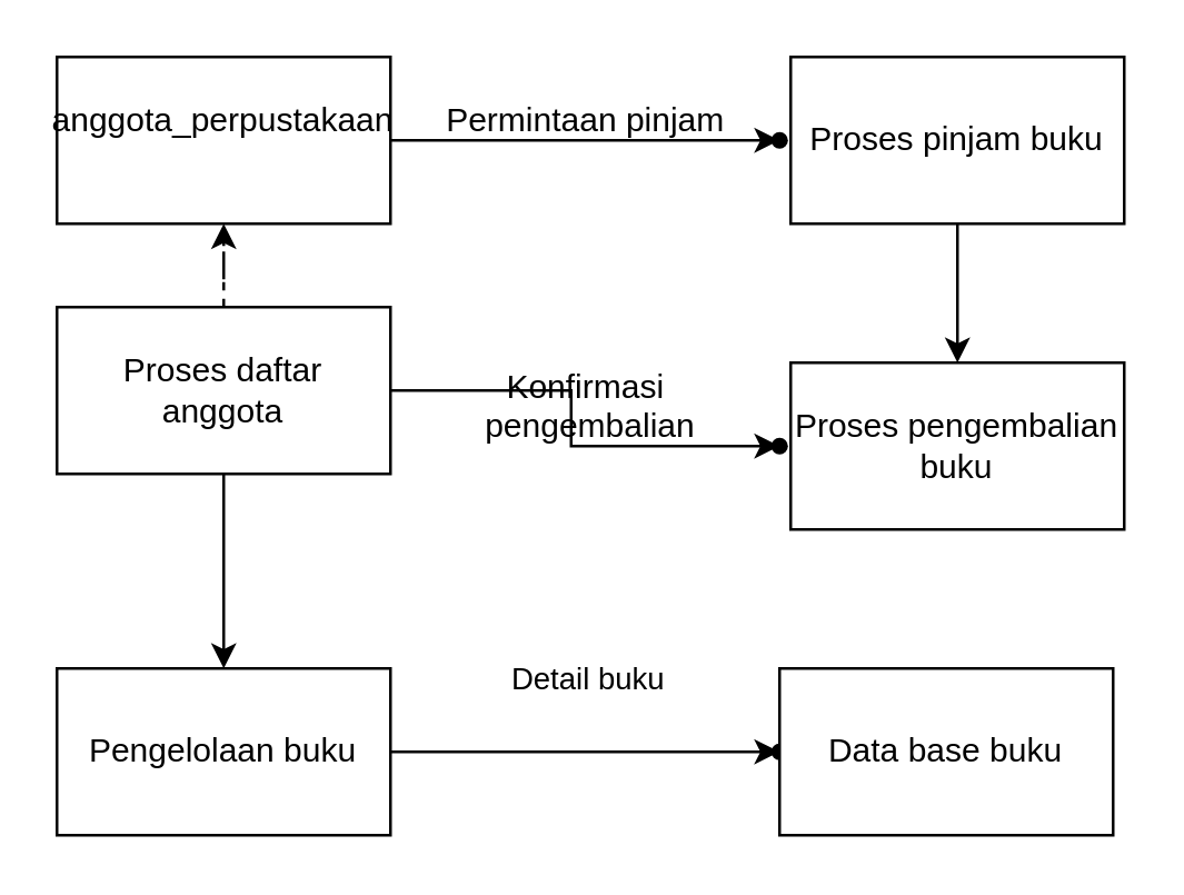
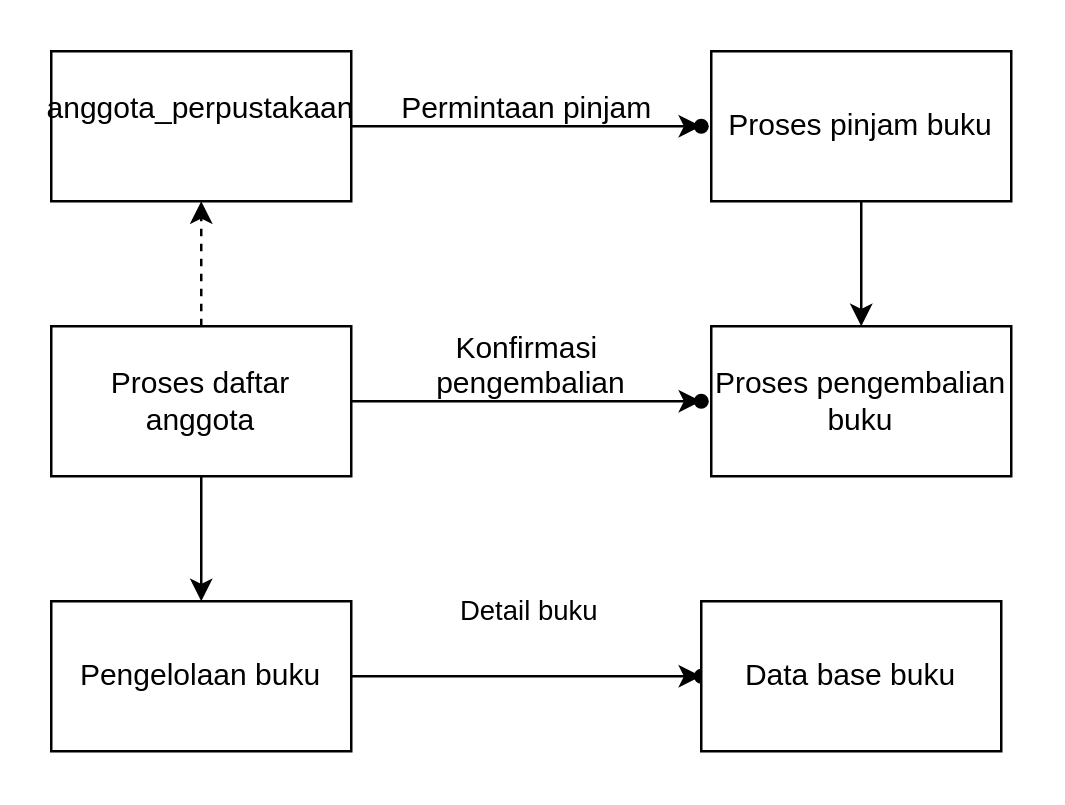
  <mxCell id="0" />
  <mxCell id="1" parent="0" />
  <mxCell id="2" value="" style="edgeStyle=orthogonalEdgeStyle;rounded=0;orthogonalLoop=1;jettySize=auto;html=1;" edge="1" parent="1" source="3" target="4"><mxGeometry relative="1" as="geometry" /></mxCell>
  <mxCell id="3" value="anggota_perpustakaan&lt;div&gt;&lt;br&gt;&lt;/div&gt;" style="rounded=0;whiteSpace=wrap;html=1;" vertex="1" parent="1"><mxGeometry x="20" y="20" width="120" height="60" as="geometry" /></mxCell>
  <mxCell id="4" value="" style="shape=waypoint;sketch=0;size=6;pointerEvents=1;points=[];fillColor=default;resizable=0;rotatable=0;perimeter=centerPerimeter;snapToPoint=1;rounded=0;" vertex="1" parent="1"><mxGeometry x="270" y="40" width="20" height="20" as="geometry" /></mxCell>
  <mxCell id="5" value="" style="edgeStyle=orthogonalEdgeStyle;rounded=0;orthogonalLoop=1;jettySize=auto;html=1;" edge="1" parent="1" source="6" target="16"><mxGeometry relative="1" as="geometry" /></mxCell>
  <mxCell id="6" value="Proses pinjam buku" style="whiteSpace=wrap;html=1;sketch=0;pointerEvents=1;resizable=0;rounded=0;" vertex="1" parent="1"><mxGeometry x="284" y="20" width="120" height="60" as="geometry" /></mxCell>
  <mxCell id="7" value="Permintaan pinjam" style="text;html=1;align=center;verticalAlign=middle;resizable=0;points=[];autosize=1;strokeColor=none;fillColor=none;" vertex="1" parent="1"><mxGeometry x="140" y="28" width="140" height="30" as="geometry" /></mxCell>
  <mxCell id="8" value="" style="edgeStyle=orthogonalEdgeStyle;rounded=0;orthogonalLoop=1;jettySize=auto;html=1;dashed=1;" edge="1" parent="1" source="11" target="3"><mxGeometry relative="1" as="geometry" /></mxCell>
  <mxCell id="9" value="" style="edgeStyle=orthogonalEdgeStyle;rounded=0;orthogonalLoop=1;jettySize=auto;html=1;" edge="1" parent="1" source="11" target="14"><mxGeometry relative="1" as="geometry" /></mxCell>
  <mxCell id="10" value="" style="edgeStyle=orthogonalEdgeStyle;rounded=0;orthogonalLoop=1;jettySize=auto;html=1;" edge="1" parent="1" source="11" target="15"><mxGeometry relative="1" as="geometry" /></mxCell>
- <mxCell id="11" value="Proses daftar anggota" style="rounded=0;whiteSpace=wrap;html=1;" vertex="1" parent="1"><mxGeometry x="20" y="110" width="120" height="60" as="geometry" /></mxCell>
+ <mxCell id="11" value="Proses daftar anggota" style="rounded=0;whiteSpace=wrap;html=1;" vertex="1" parent="1"><mxGeometry x="20" y="130" width="120" height="60" as="geometry" /></mxCell>
  <mxCell id="12" value="" style="edgeStyle=orthogonalEdgeStyle;rounded=0;orthogonalLoop=1;jettySize=auto;html=1;" edge="1" parent="1" source="14" target="18"><mxGeometry relative="1" as="geometry" /></mxCell>
  <mxCell id="13" value="Detail buku&lt;div&gt;&lt;br&gt;&lt;/div&gt;" style="edgeLabel;html=1;align=center;verticalAlign=middle;resizable=0;points=[];" vertex="1" connectable="0" parent="12"><mxGeometry x="-0.148" y="9" relative="1" as="geometry"><mxPoint x="10" y="-11" as="offset" /></mxGeometry></mxCell>
  <mxCell id="14" value="Pengelolaan buku" style="rounded=0;whiteSpace=wrap;html=1;" vertex="1" parent="1"><mxGeometry x="20" y="240" width="120" height="60" as="geometry" /></mxCell>
  <mxCell id="15" value="" style="shape=waypoint;sketch=0;size=6;pointerEvents=1;points=[];fillColor=default;resizable=0;rotatable=0;perimeter=centerPerimeter;snapToPoint=1;rounded=0;" vertex="1" parent="1"><mxGeometry x="270" y="150" width="20" height="20" as="geometry" /></mxCell>
  <mxCell id="16" value="Proses pengembalian&lt;div&gt;buku&lt;/div&gt;" style="whiteSpace=wrap;html=1;sketch=0;pointerEvents=1;resizable=0;rounded=0;" vertex="1" parent="1"><mxGeometry x="284" y="130" width="120" height="60" as="geometry" /></mxCell>
  <mxCell id="17" value="Konfirmasi&lt;div&gt;&amp;nbsp;pengembalian&lt;div&gt;&lt;br&gt;&lt;/div&gt;&lt;/div&gt;" style="text;html=1;align=center;verticalAlign=middle;resizable=0;points=[];autosize=1;strokeColor=none;fillColor=none;" vertex="1" parent="1"><mxGeometry x="160" y="123" width="100" height="60" as="geometry" /></mxCell>
  <mxCell id="18" value="" style="shape=waypoint;sketch=0;size=6;pointerEvents=1;points=[];fillColor=default;resizable=0;rotatable=0;perimeter=centerPerimeter;snapToPoint=1;rounded=0;" vertex="1" parent="1"><mxGeometry x="270" y="260" width="20" height="20" as="geometry" /></mxCell>
  <mxCell id="19" value="Data base buku" style="whiteSpace=wrap;html=1;sketch=0;pointerEvents=1;resizable=0;rounded=0;" vertex="1" parent="1"><mxGeometry x="280" y="240" width="120" height="60" as="geometry" /></mxCell>
